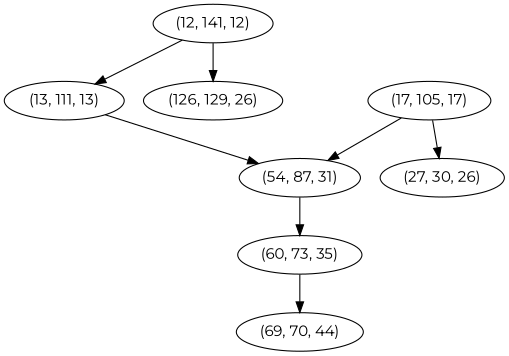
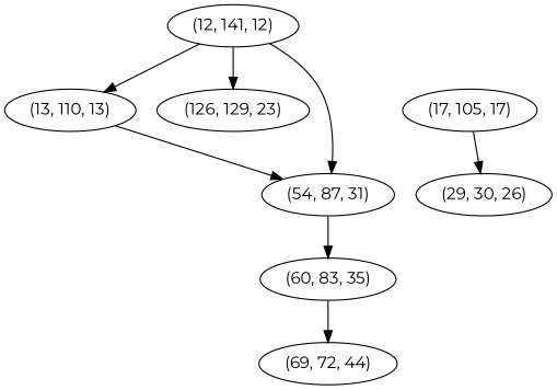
  digraph {
    fontname=Montserrat
    node [fontname=Montserrat]
    edge [fontname=Montserrat]
    "(12, 141, 12)"
-   "(13, 110, 13)" [label="(13, 111, 13)"]
-   "(126, 129, 23)" [label="(126, 129, 26)"]
+   "(13, 110, 13)"
+   "(126, 129, 23)"
    "(54, 87, 31)"
    "(17, 105, 17)"
-   "(27, 30, 26)"
-   "(60, 83, 35)" [label="(60, 73, 35)"]
-   "(69, 72, 44)" [label="(69, 70, 44)"]
+   "(27, 30, 26)" [label="(29, 30, 26)"]
+   "(60, 83, 35)"
+   "(69, 72, 44)"
    "(12, 141, 12)" -> "(13, 110, 13)"
    "(12, 141, 12)" -> "(126, 129, 23)"
    "(13, 110, 13)" -> "(54, 87, 31)"
    "(54, 87, 31)" -> "(60, 83, 35)"
-   "(17, 105, 17)" -> "(54, 87, 31)"
+   "(12, 141, 12)" -> "(54, 87, 31)"
    "(17, 105, 17)" -> "(27, 30, 26)"
    "(60, 83, 35)" -> "(69, 72, 44)"
  }
